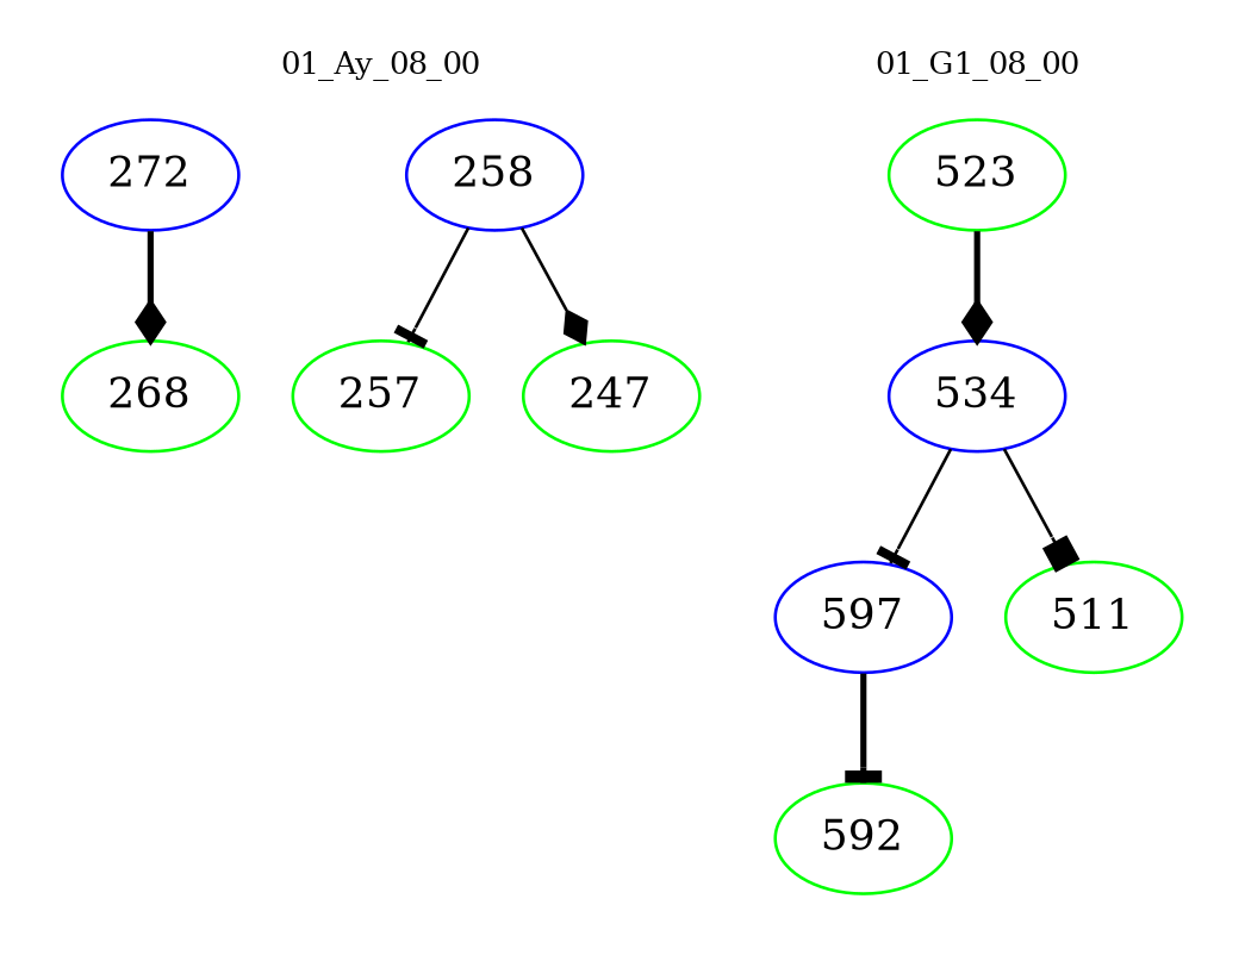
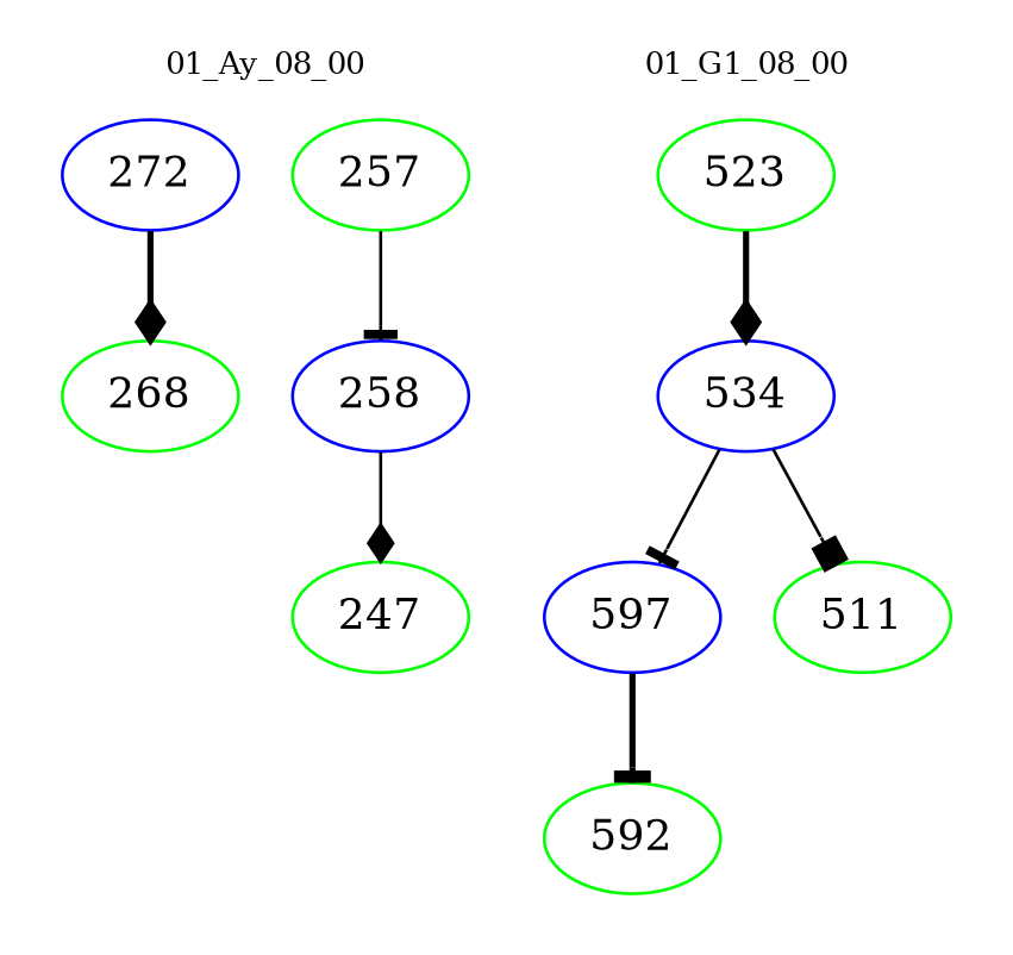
  digraph {
    node [color=green]
    edge [arrowhead=tee color=black style=solid]
    n1 [label=257]
    n2 [color=blue label=258]
    n3 [color=blue label=272]
    n4 [label=247]
    n5 [label=268]
    n6 [label=523]
    n7 [color=blue label=534]
    n8 [color=blue label=597]
    n9 [label=511]
    n10 [label=592]
    subgraph cluster_1 {
      color=white
      fontsize=10
      label="01_Ay_08_00"
      n1
      n2
      n3
      n4
      n5
    }
    subgraph cluster_2 {
      color=white
      fontsize=10
      label="01_G1_08_00"
      n6
      n7
      n8
      n9
      n10
    }
-   n2 -> n1
+   n1 -> n2
    n2 -> n4 [arrowhead=diamond]
    n3 -> n5 [arrowhead=diamond style=bold]
    n6 -> n7 [arrowhead=diamond style=bold]
    n7 -> n8
    n7 -> n9 [arrowhead=box]
    n8 -> n10 [style=bold]
  }
